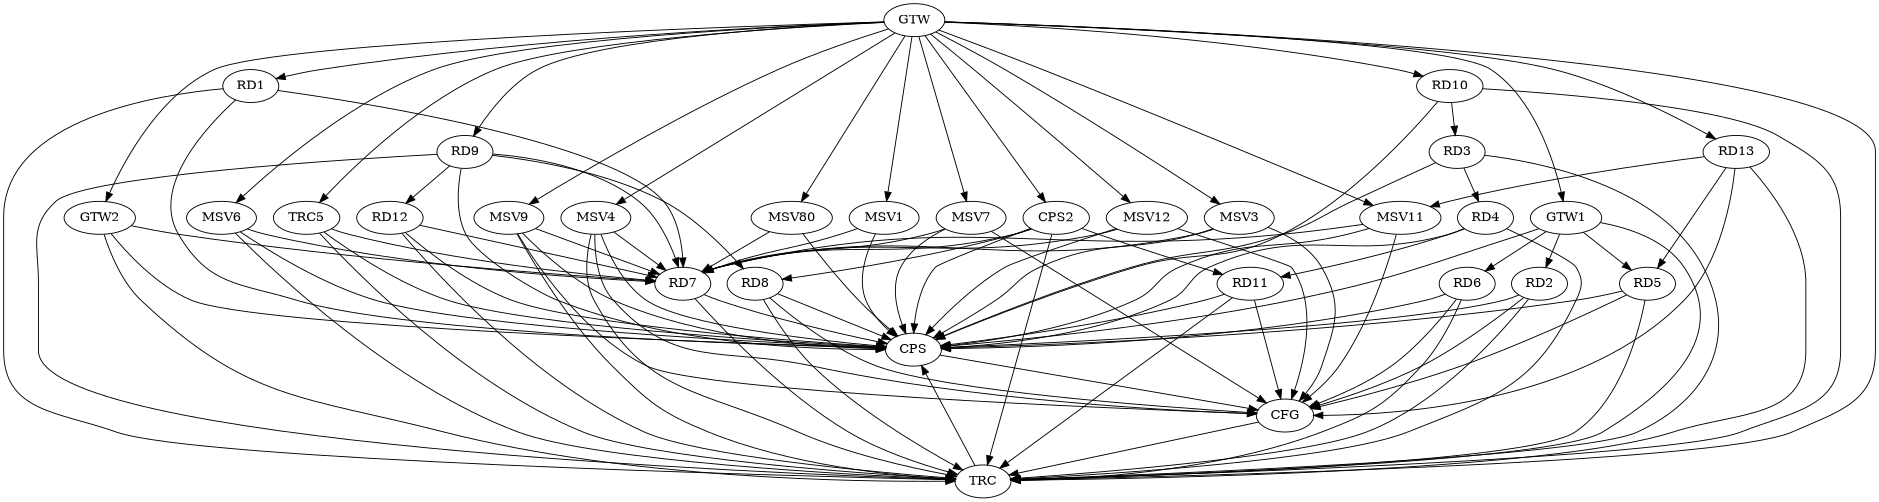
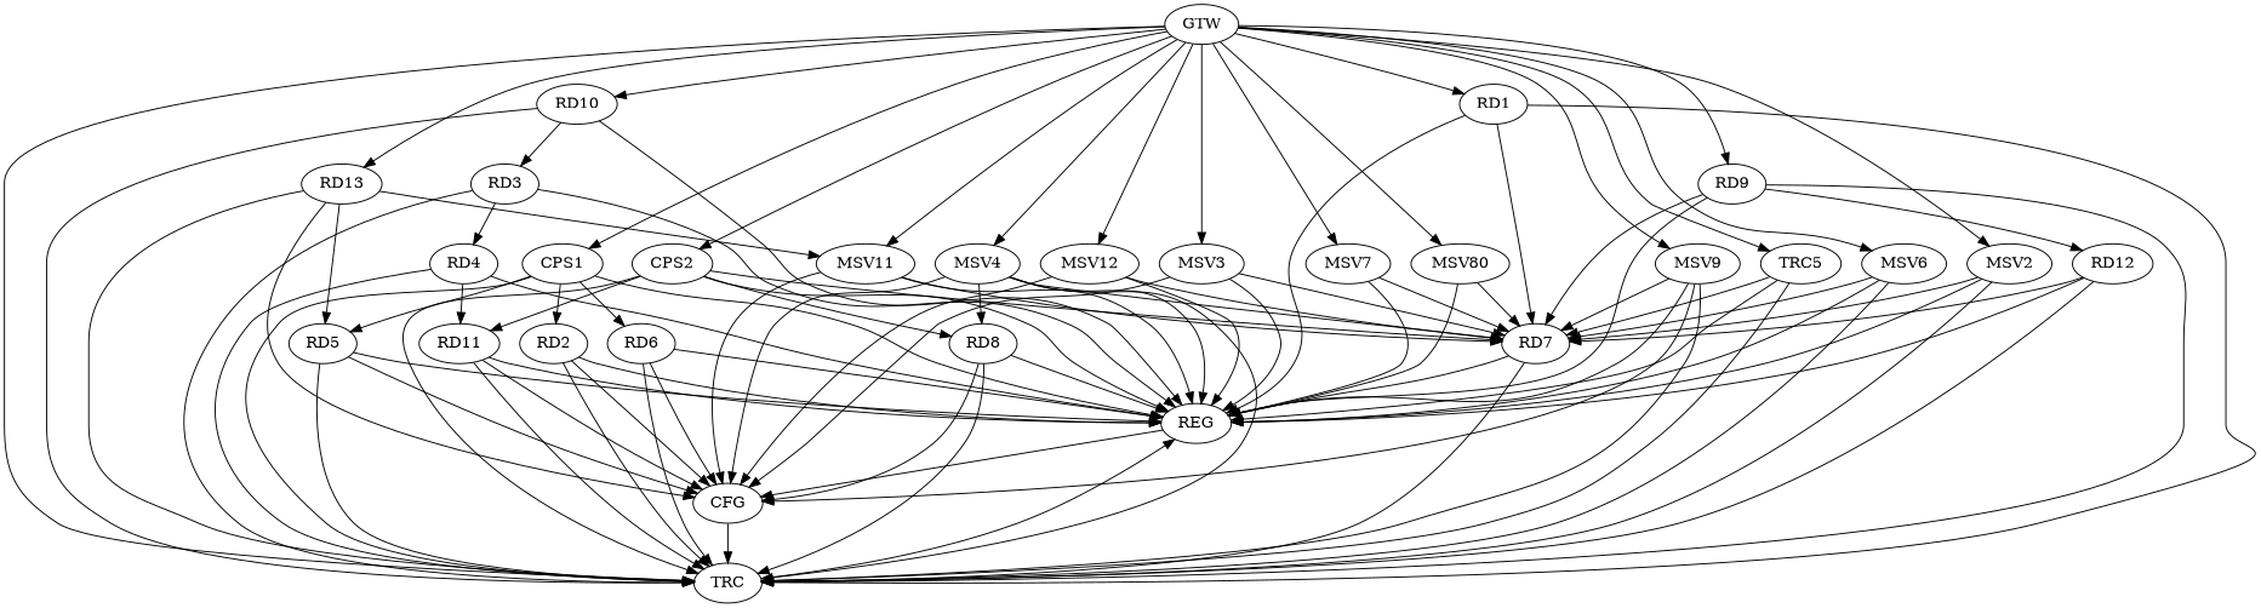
  strict digraph {
    n1 [label=RD1]
    n2 [label=RD7]
-   n3 [label=CPS]
+   n3 [label=REG]
    n4 [label=TRC]
    n5 [label=CFG]
    n6 [label=RD2]
    n7 [label=RD3]
    n8 [label=RD4]
    n9 [label=RD11]
    n10 [label=RD5]
    n11 [label=RD6]
    n12 [label=RD8]
    n13 [label=RD9]
    n14 [label=RD12]
    n15 [label=RD10]
    n16 [label=RD13]
    n17 [label=MSV11]
-   n18 [label=GTW1]
+   n18 [label=CPS1]
    n19 [label=CPS2]
    n20 [label=GTW]
-   n21 [label=MSV1]
-   n22 [label=GTW2]
+   n22 [label=MSV2]
    n23 [label=MSV3]
    n24 [label=MSV4]
    n25 [label=TRC5]
    n26 [label=MSV6]
    n27 [label=MSV7]
    n28 [label=MSV9]
    n29 [label=MSV80]
    n30 [label=MSV12]
    n1 -> n2
    n1 -> n3
    n1 -> n4
    n2 -> n3
    n2 -> n4
    n3 -> n5
    n4 -> n3
    n5 -> n4
    n6 -> n3
    n6 -> n4
    n6 -> n5
    n7 -> n3
    n7 -> n4
    n7 -> n8
    n8 -> n3
    n8 -> n4
    n8 -> n9
    n9 -> n3
    n9 -> n4
    n9 -> n5
    n10 -> n3
    n10 -> n4
    n10 -> n5
    n11 -> n3
    n11 -> n4
    n11 -> n5
    n12 -> n3
    n12 -> n4
    n12 -> n5
    n13 -> n2
    n13 -> n3
    n13 -> n4
-   n13 -> n12
+   n24 -> n12
    n13 -> n14
    n14 -> n2
    n14 -> n3
    n14 -> n4
    n15 -> n3
    n15 -> n4
    n15 -> n7
    n16 -> n4
    n16 -> n5
    n16 -> n10
    n16 -> n17
    n17 -> n2
    n17 -> n3
    n17 -> n5
    n18 -> n3
    n18 -> n4
    n18 -> n6
    n18 -> n10
    n18 -> n11
    n19 -> n2
    n19 -> n3
    n19 -> n4
    n19 -> n9
    n19 -> n12
    n20 -> n1
    n20 -> n4
    n20 -> n13
    n20 -> n15
    n20 -> n16
    n20 -> n17
    n20 -> n18
    n20 -> n19
-   n20 -> n21
    n20 -> n22
    n20 -> n23
    n20 -> n24
    n20 -> n25
    n20 -> n26
    n20 -> n27
    n20 -> n28
    n20 -> n29
    n20 -> n30
-   n21 -> n2
-   n21 -> n3
    n22 -> n2
    n22 -> n3
    n22 -> n4
    n23 -> n2
    n23 -> n3
    n23 -> n5
    n24 -> n2
    n24 -> n3
    n24 -> n4
    n24 -> n5
    n25 -> n2
    n25 -> n3
    n25 -> n4
    n26 -> n2
    n26 -> n3
    n26 -> n4
    n27 -> n2
    n27 -> n3
-   n27 -> n5
    n28 -> n2
    n28 -> n3
    n28 -> n4
    n28 -> n5
    n29 -> n2
    n29 -> n3
    n30 -> n2
    n30 -> n3
    n30 -> n5
  }
